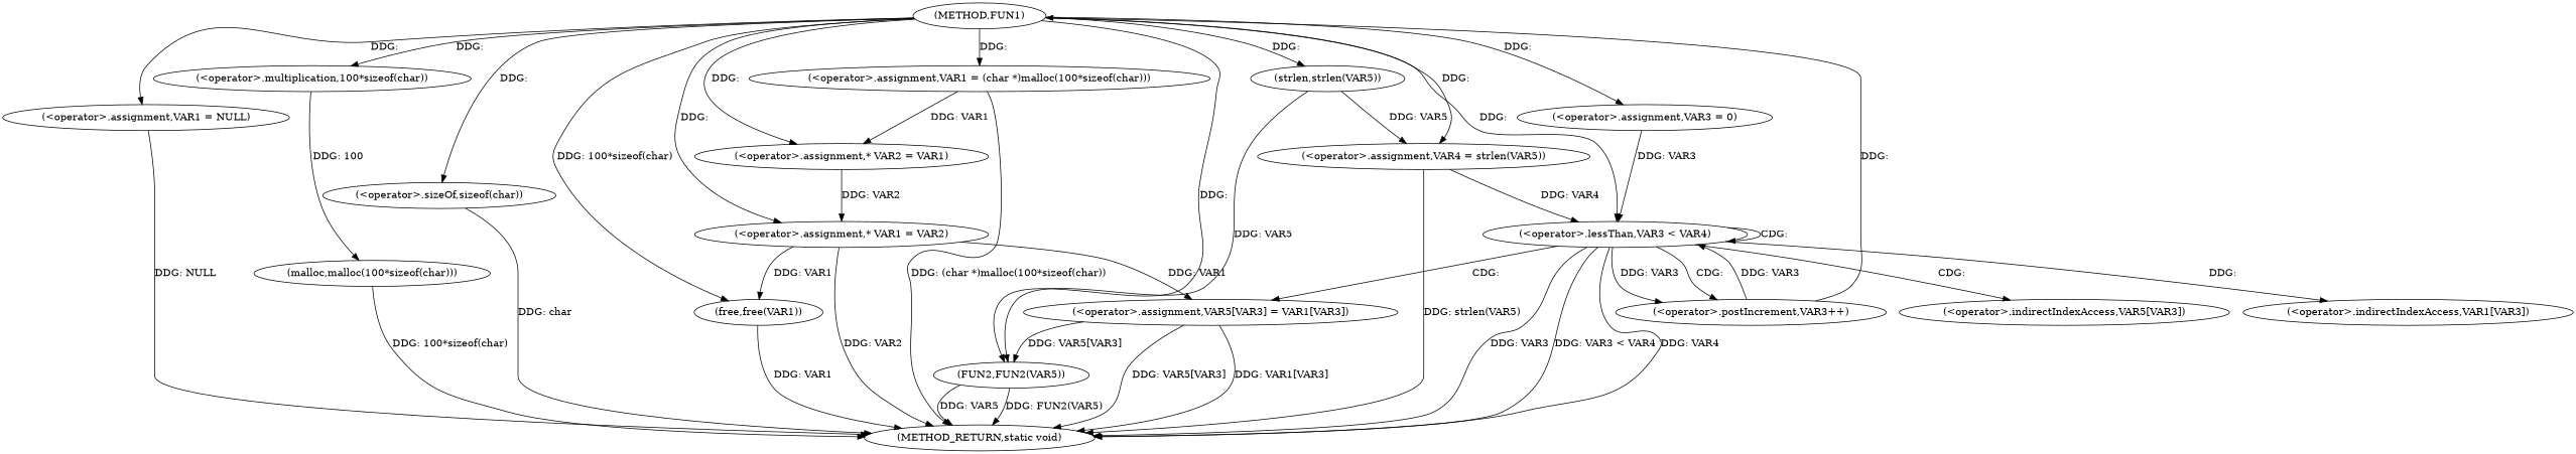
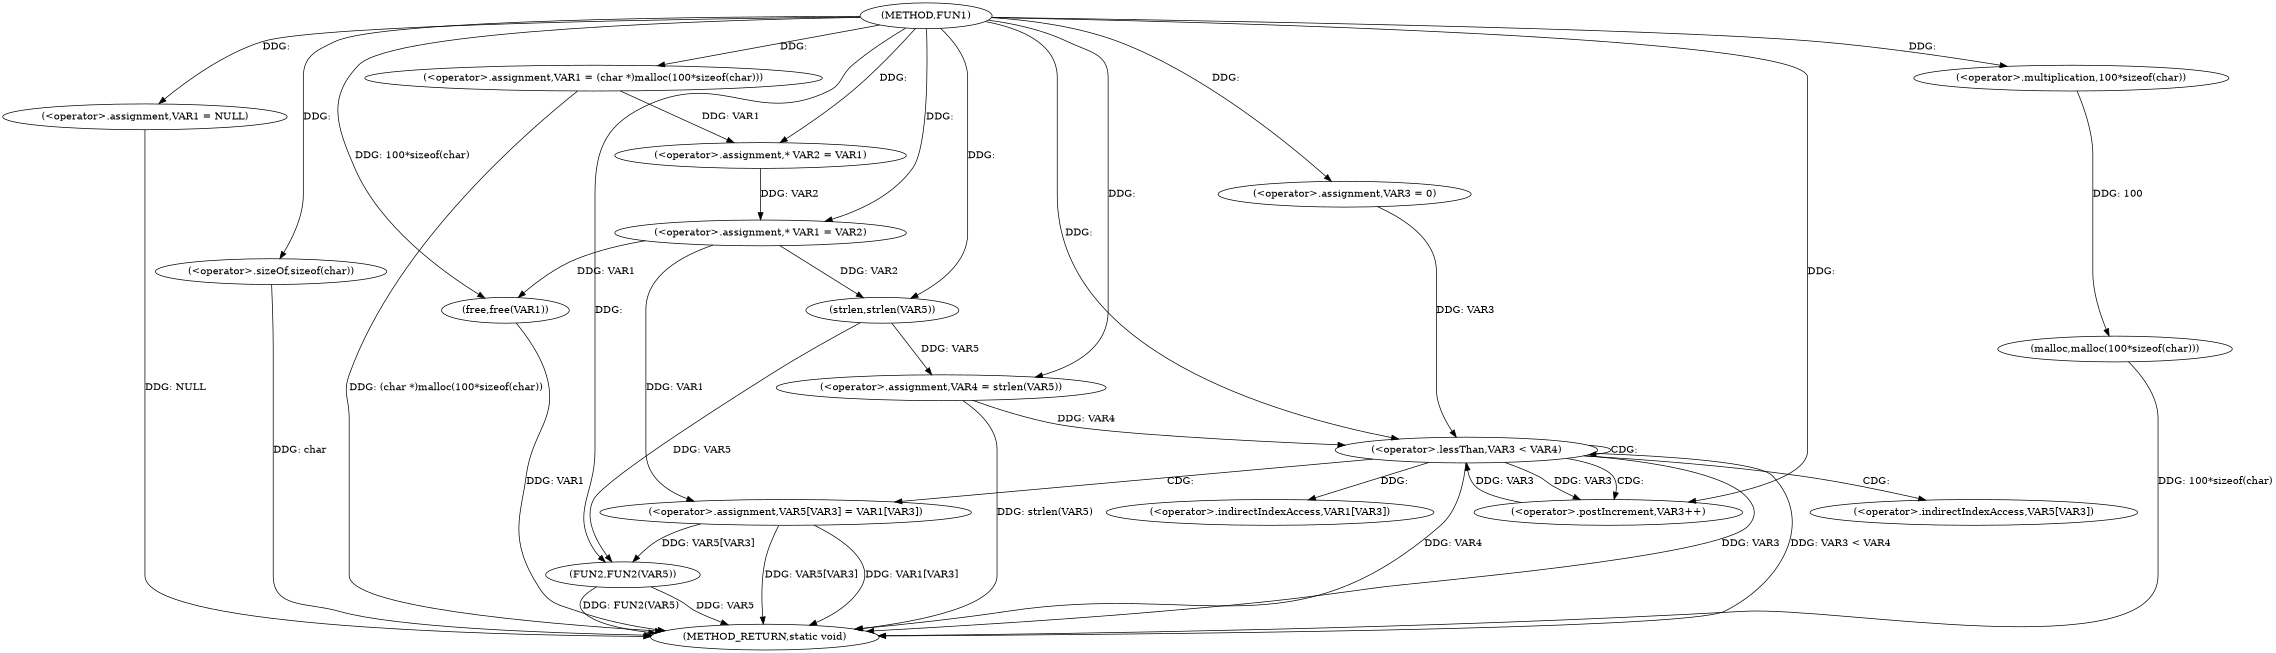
  digraph {
    n1 [label="(METHOD,FUN1)"]
    n2 [label="(<operator>.assignment,VAR1 = NULL)"]
    n3 [label="(<operator>.assignment,VAR1 = (char *)malloc(100*sizeof(char)))"]
    n4 [label="(<operator>.multiplication,100*sizeof(char))"]
    n5 [label="(<operator>.sizeOf,sizeof(char))"]
    n6 [label="(<operator>.assignment,* VAR2 = VAR1)"]
    n7 [label="(<operator>.assignment,* VAR1 = VAR2)"]
    n8 [label="(<operator>.assignment,VAR4 = strlen(VAR5))"]
    n9 [label="(strlen,strlen(VAR5))"]
    n10 [label="(<operator>.assignment,VAR3 = 0)"]
    n11 [label="(<operator>.lessThan,VAR3 < VAR4)"]
    n12 [label="(<operator>.postIncrement,VAR3++)"]
    n13 [label="(FUN2,FUN2(VAR5))"]
    n14 [label="(free,free(VAR1))"]
    n15 [label="(METHOD_RETURN,static void)"]
    n16 [label="(malloc,malloc(100*sizeof(char)))"]
    n17 [label="(<operator>.assignment,VAR5[VAR3] = VAR1[VAR3])"]
    n18 [label="(<operator>.indirectIndexAccess,VAR5[VAR3])"]
    n19 [label="(<operator>.indirectIndexAccess,VAR1[VAR3])"]
    n1 -> n2 [label="DDG: "]
    n1 -> n3 [label="DDG: "]
    n1 -> n4 [label="DDG: "]
    n1 -> n5 [label="DDG: "]
    n1 -> n6 [label="DDG: "]
    n1 -> n7 [label="DDG: "]
    n1 -> n8 [label="DDG: "]
    n1 -> n9 [label="DDG: "]
    n1 -> n10 [label="DDG: "]
    n1 -> n11 [label="DDG: "]
-   n12 -> n1 [label="DDG: "]
+   n1 -> n12 [label="DDG: "]
    n1 -> n13 [label="DDG: "]
    n1 -> n14 [label="DDG: 100*sizeof(char)"]
    n2 -> n15 [label="DDG: NULL"]
    n3 -> n6 [label="DDG: VAR1"]
    n3 -> n15 [label="DDG: (char *)malloc(100*sizeof(char))"]
    n4 -> n16 [label="DDG: 100"]
    n5 -> n15 [label="DDG: char"]
    n6 -> n7 [label="DDG: VAR2"]
    n7 -> n14 [label="DDG: VAR1"]
-   n7 -> n15 [label="DDG: VAR2"]
+   n7 -> n9 [label="DDG: VAR2"]
    n7 -> n17 [label="DDG: VAR1"]
    n8 -> n11 [label="DDG: VAR4"]
    n8 -> n15 [label="DDG: strlen(VAR5)"]
    n9 -> n8 [label="DDG: VAR5"]
    n9 -> n13 [label="DDG: VAR5"]
    n10 -> n11 [label="DDG: VAR3"]
    n11 -> n11 [label="CDG: "]
    n11 -> n12 [label="DDG: VAR3"]
    n11 -> n12 [label="CDG: "]
    n11 -> n15 [label="DDG: VAR3 < VAR4"]
    n11 -> n15 [label="DDG: VAR4"]
    n11 -> n15 [label="DDG: VAR3"]
    n11 -> n17 [label="CDG: "]
    n11 -> n18 [label="CDG: "]
    n11 -> n19 [label="DDG: "]
    n12 -> n11 [label="DDG: VAR3"]
    n13 -> n15 [label="DDG: FUN2(VAR5)"]
    n13 -> n15 [label="DDG: VAR5"]
    n14 -> n15 [label="DDG: VAR1"]
    n16 -> n15 [label="DDG: 100*sizeof(char)"]
    n17 -> n13 [label="DDG: VAR5[VAR3]"]
    n17 -> n15 [label="DDG: VAR1[VAR3]"]
    n17 -> n15 [label="DDG: VAR5[VAR3]"]
  }
